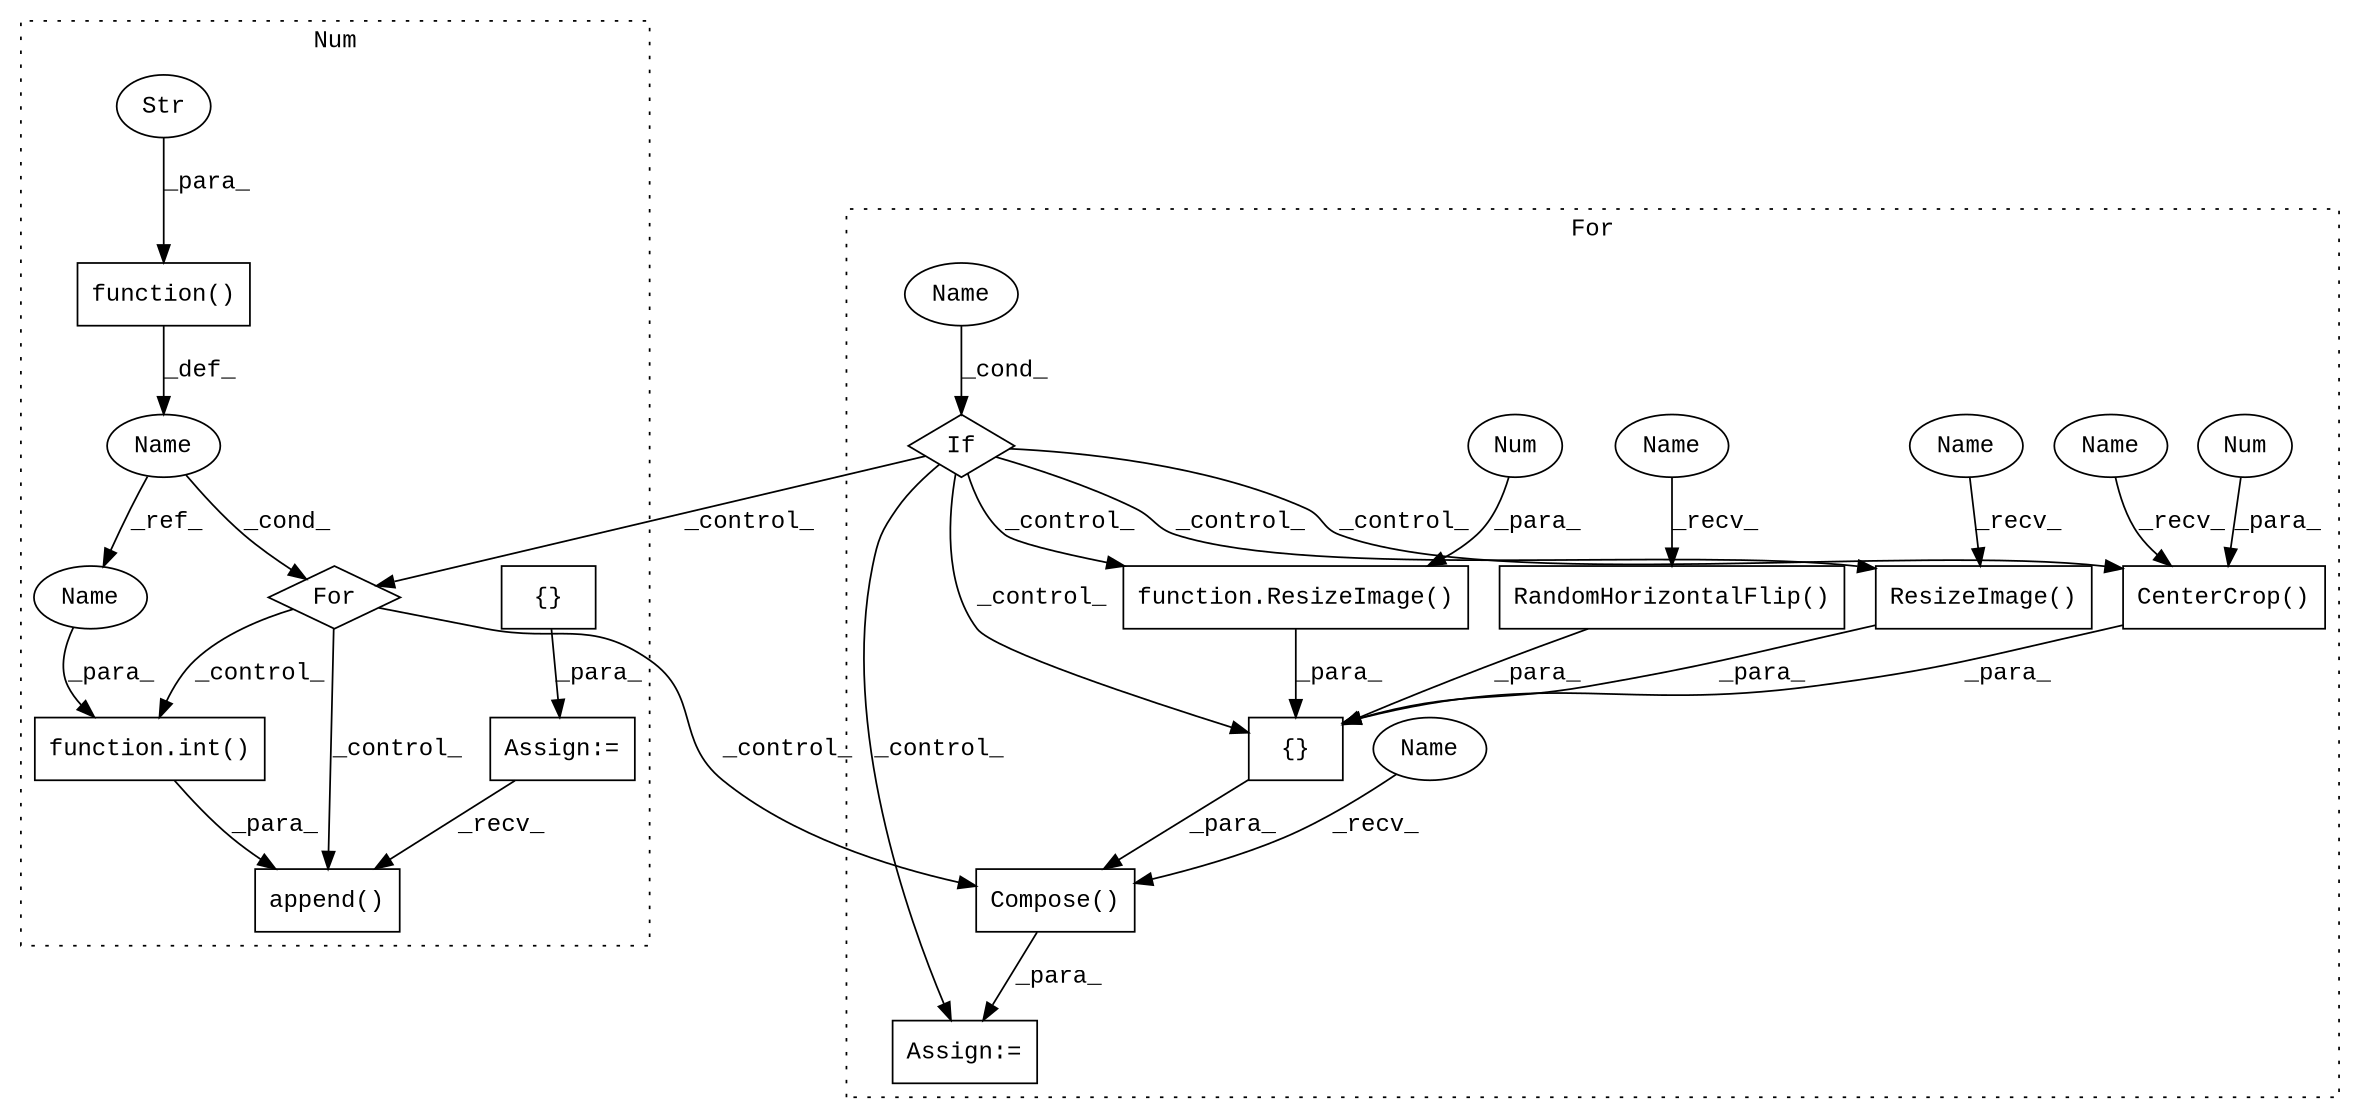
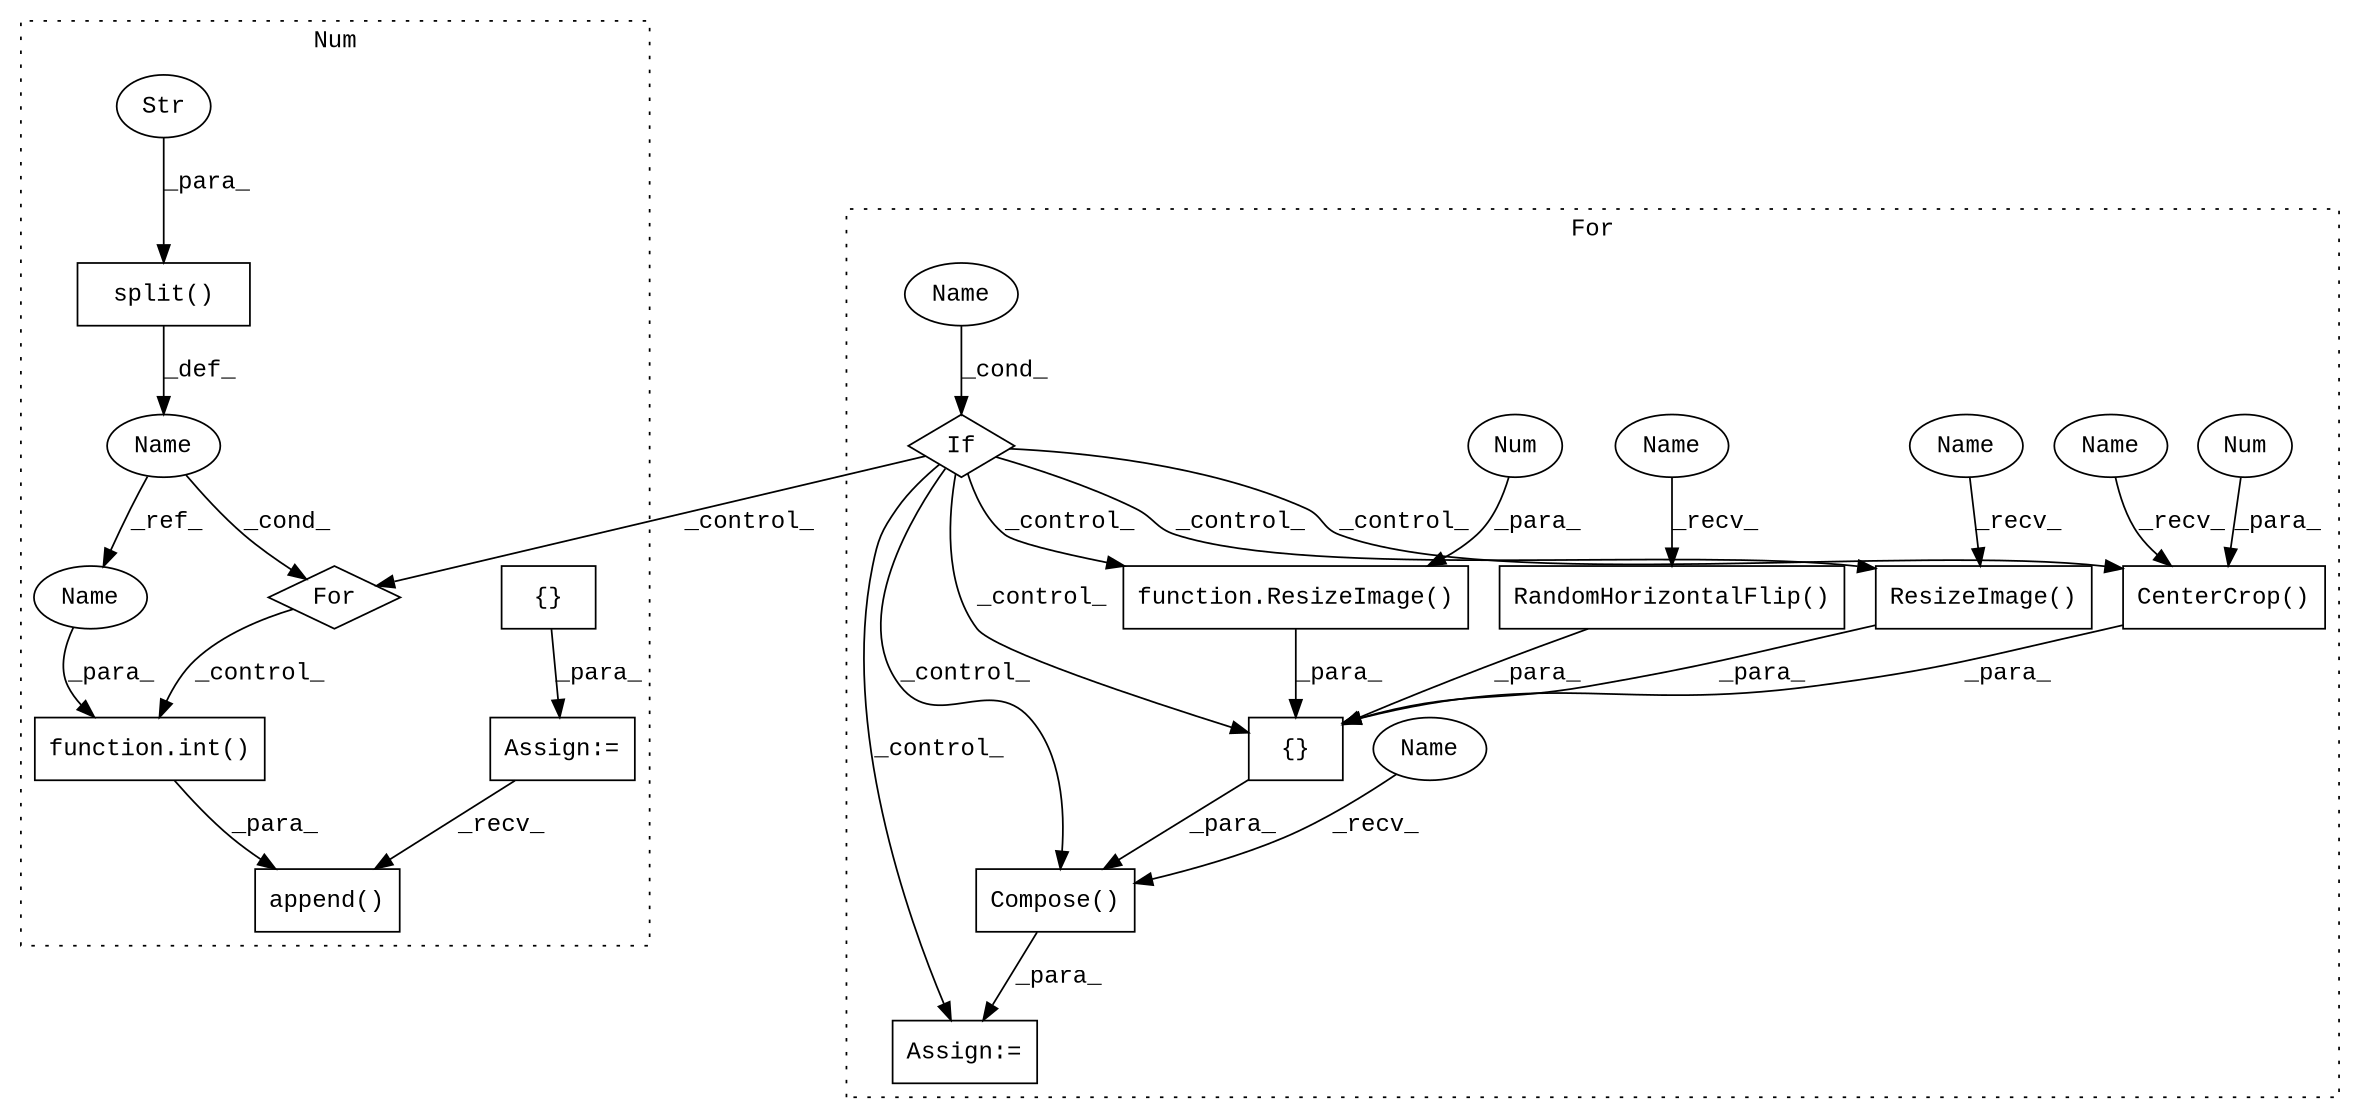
  digraph {
    fontname="Liberation Mono"
    node [a=75 fontname="Liberation Mono" l=3 s=1842 shape=box]
    edge [fontname="Liberation Mono"]
    n1 [l="13,1" label="CenterCrop()" s="1771,1787"]
    n2 [l=12 label="ResizeImage()"]
    n3 [a=96 label=If s=1667 shape=diamond]
    n4 [l="12,1" label="function.ResizeImage()" s="1740,1755"]
    n5 [l="10,1" label="Compose()" s="1715,1889"]
    n6 [a=59 l="15,0" label="{}" s="1725,1878"]
    n7 [a=87 l=16 label=Name s=1670 shape=ellipse]
    n8 [l=24 label="RandomHorizontalFlip()" s=1803]
    n9 [a=76 label=Num s=1752 shape=ellipse]
    n10 [a=76 label=Num s=1784 shape=ellipse]
    n11 [a=68 label="Assign:=" s=1712]
    n12 [a=87 l=1 label=Name shape=ellipse]
    n13 [a=87 l=1 label=Name s=1771 shape=ellipse]
    n14 [a=87 l=1 label=Name s=1715 shape=ellipse]
    n15 [a=87 l=1 label=Name s=1803 shape=ellipse]
    n16 [l="18,1" label="append()" s="3363,3395"]
    n17 [a=59 l="2,1" label="{}" s="3296,3296"]
    n18 [a=107 l="4,11" label=For s="3304,3352" shape=diamond]
    n19 [a=87 l=9 label=Name s=3308 shape=ellipse]
    n20 [l="4,1" label="function.int()" s="3381,3394"]
-   n21 [l="27,1" label="function()" s="3321,3351"]
+   n21 [l="27,1" label="split()" s="3321,3351"]
    n22 [a=66 label=Str s=3348 shape=ellipse]
    n23 [a=68 label="Assign:=" s=3293]
    n24 [a=87 l=9 label=Name s=3385 shape=ellipse]
    subgraph cluster_1 {
      label=For
      style=dotted
      n1
      n2
      n3
      n4
      n5
      n6
      n7
      n8
      n9
      n10
      n11
      n12
      n13
      n14
      n15
    }
    subgraph cluster_2 {
      label=Num
      style=dotted
      n16
      n17
      n18
      n19
      n20
      n21
      n22
      n23
      n24
    }
    n1 -> n6 [label=_para_]
    n2 -> n6 [label=_para_]
    n3 -> n1 [label=_control_]
    n3 -> n2 [label=_control_]
    n3 -> n4 [label=_control_]
-   n18 -> n5 [label=_control_]
+   n3 -> n5 [label=_control_]
    n3 -> n6 [label=_control_]
    n3 -> n11 [label=_control_]
    n3 -> n18 [label=_control_]
    n4 -> n6 [label=_para_]
    n5 -> n11 [label=_para_]
    n6 -> n5 [label=_para_]
    n7 -> n3 [label=_cond_]
    n8 -> n6 [label=_para_]
    n9 -> n4 [label=_para_]
    n10 -> n1 [label=_para_]
    n12 -> n2 [label=_recv_]
    n13 -> n1 [label=_recv_]
    n14 -> n5 [label=_recv_]
    n15 -> n8 [label=_recv_]
    n17 -> n23 [label=_para_]
-   n18 -> n16 [label=_control_]
    n18 -> n20 [label=_control_]
    n19 -> n18 [label=_cond_]
    n19 -> n24 [label=_ref_]
    n20 -> n16 [label=_para_]
    n21 -> n19 [label=_def_]
    n22 -> n21 [label=_para_]
    n23 -> n16 [label=_recv_]
    n24 -> n20 [label=_para_]
  }
